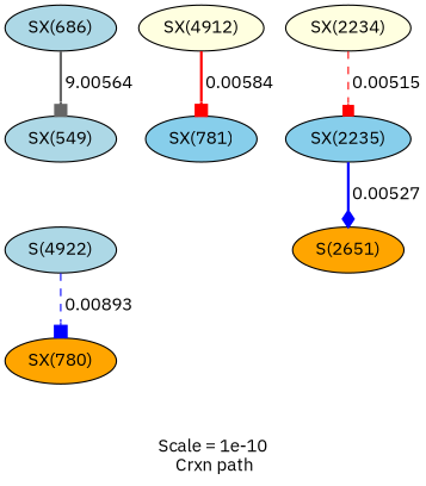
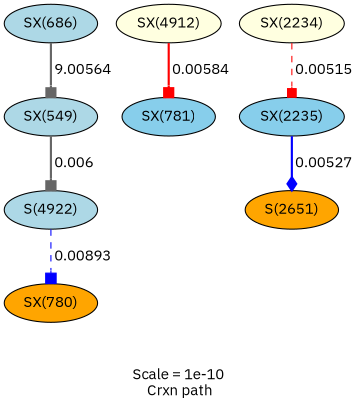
  digraph {
    fontname="IBM Plex Sans"
    label="Scale = 1e-10\l Crxn path"
    node [fillcolor=lightblue fontname="IBM Plex Sans" style=filled]
    edge [arrowhead=box color=blue fontname="IBM Plex Sans" style=bold]
    n1 [label="S(4922)"]
    n2 [fillcolor=orange label="SX(780)"]
    n3 [label="SX(549)"]
    n4 [label="SX(686)"]
    n5 [fillcolor=lightyellow label="SX(4912)"]
    n6 [fillcolor=skyblue label="SX(781)"]
    n7 [fillcolor=lightyellow label="SX(2234)"]
    n8 [fillcolor=skyblue label="SX(2235)"]
    n9 [fillcolor=orange label="S(2651)"]
    n1 -> n2 [arrowsize=1.22 label=" 0.00893" style=dashed]
+   n3 -> n1 [arrowsize=1.07 color=gray40 label=" 0.006"]
    n4 -> n3 [arrowsize=1.05 color=gray40 label=" 9.00564"]
    n5 -> n6 [arrowsize=1.06 color=red label=" 0.00584"]
    n7 -> n8 [arrowsize=1.01 color=red label=" 0.00515" style=dashed]
    n8 -> n9 [arrowhead=diamond arrowsize=1.02 label=" 0.00527"]
  }
